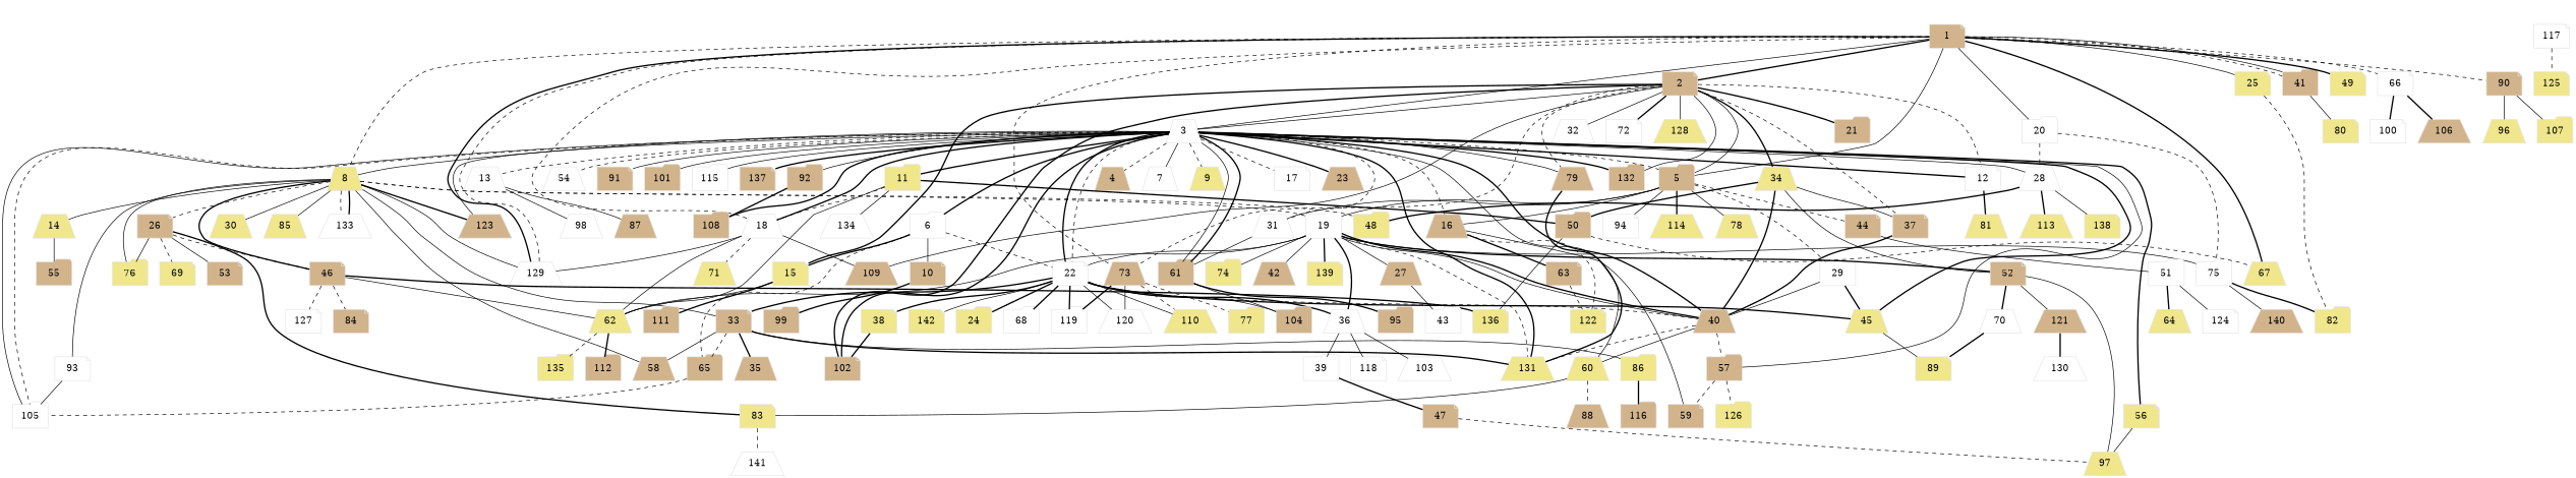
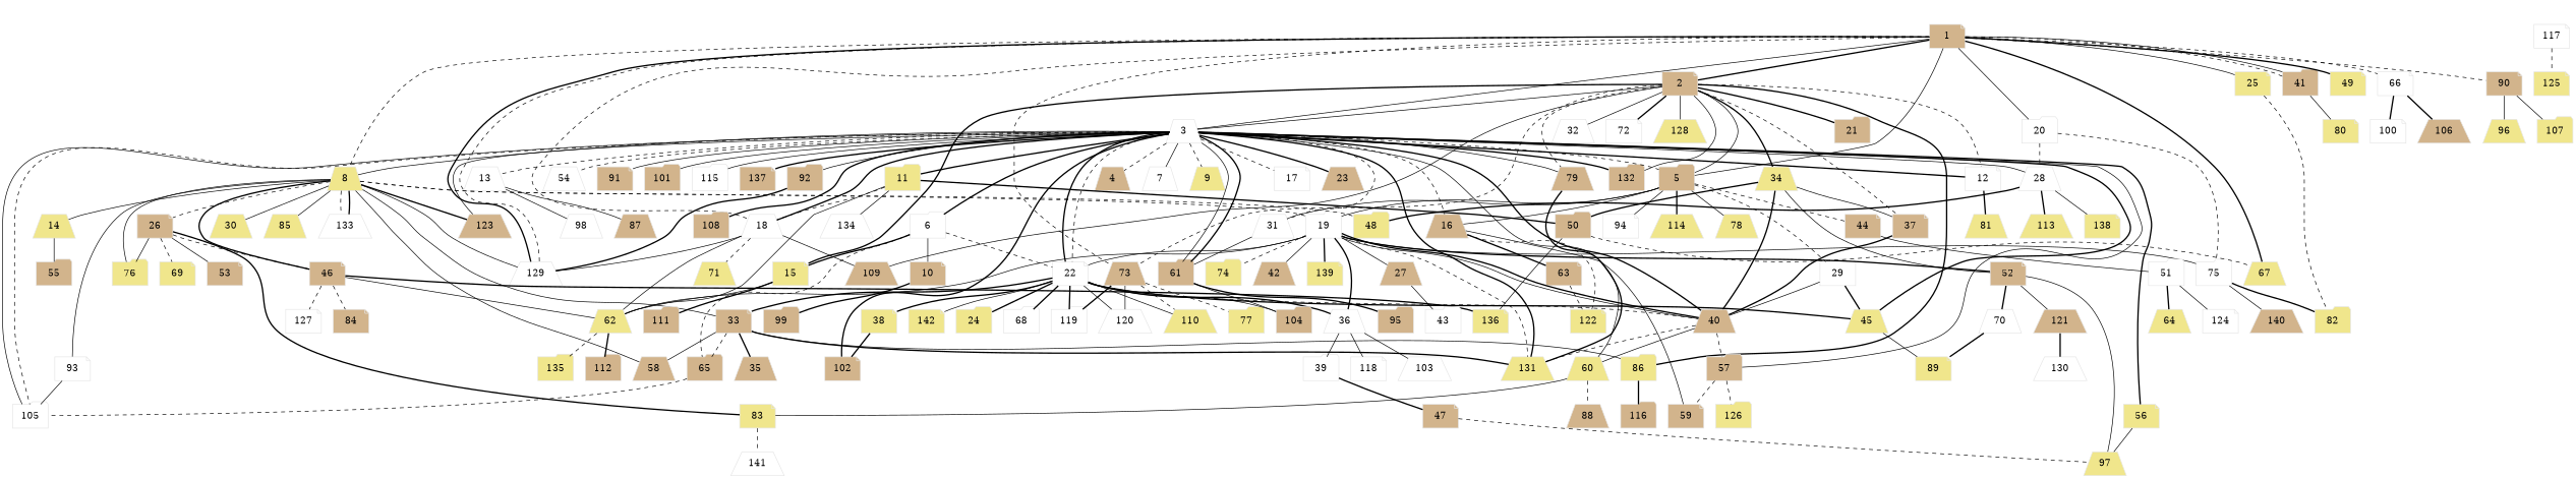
  graph {
    node [color=gray90 fillcolor=tan shape=trapezium style=filled]
    edge [style=solid]
    1 [shape=note]
    2 [shape=note]
    3 [fillcolor=white]
    5 [shape=folder]
    8 [fillcolor=khaki]
    18 [fillcolor=white]
    20 [fillcolor=white shape=folder]
    25 [fillcolor=khaki shape=note]
    41 [shape=folder]
    49 [fillcolor=khaki shape=note]
    66 [fillcolor=white shape=note]
    67 [fillcolor=khaki]
    73
    90 [shape=note]
    129 [fillcolor=white]
    12 [fillcolor=white shape=note]
    15 [fillcolor=khaki shape=note]
    21 [shape=folder]
    32 [fillcolor=white]
    34 [fillcolor=khaki]
    37 [shape=note]
    72 [fillcolor=white shape=note]
    79
    102 [shape=note]
    109
    128 [fillcolor=khaki]
    132 [shape=folder]
    4
    6 [fillcolor=white shape=folder]
    7 [fillcolor=white]
    9 [fillcolor=khaki]
    11 [fillcolor=khaki shape=folder]
    13 [fillcolor=white]
    16
    17 [fillcolor=white shape=note]
    22 [fillcolor=white shape=note]
    23
    28 [fillcolor=white]
    31 [fillcolor=white]
    40
    45 [fillcolor=khaki]
    54 [fillcolor=white]
    56 [fillcolor=khaki shape=note]
    57 [shape=folder]
    60 [fillcolor=khaki]
    61 [shape=folder]
    91 [shape=note]
    92 [shape=folder]
    101 [shape=folder]
    105 [fillcolor=white shape=folder]
    108 [shape=folder]
    115 [fillcolor=white shape=folder]
    123
    131 [fillcolor=khaki]
    137 [shape=note]
    19 [fillcolor=white shape=folder]
    29 [fillcolor=white shape=folder]
    44 [shape=note]
    78 [fillcolor=khaki]
    94 [fillcolor=white shape=note]
    114 [fillcolor=khaki]
    14 [fillcolor=khaki]
    26 [shape=note]
    30 [fillcolor=khaki]
    33 [shape=note]
    46 [shape=note]
    48 [fillcolor=khaki shape=folder]
    58
    76 [fillcolor=khaki shape=folder]
    85 [fillcolor=khaki]
    93 [fillcolor=white shape=note]
    133 [fillcolor=white]
    62 [fillcolor=khaki]
    71 [fillcolor=khaki]
    75 [fillcolor=white shape=folder]
    82 [fillcolor=khaki shape=folder]
    80 [fillcolor=khaki shape=note]
    100 [fillcolor=white shape=note]
    106
    110 [fillcolor=khaki]
    119 [fillcolor=white shape=folder]
    120 [fillcolor=white]
    77 [fillcolor=khaki shape=folder]
    96 [fillcolor=khaki]
    107 [fillcolor=khaki shape=folder]
    81 [fillcolor=khaki]
    111 [shape=folder]
    50 [shape=folder]
    52 [shape=note]
    10 [shape=note]
    65 [shape=folder]
    134 [fillcolor=white]
    87
    98 [fillcolor=white]
    59 [shape=note]
    63 [shape=note]
    122 [fillcolor=khaki shape=note]
    36 [fillcolor=white]
    24 [fillcolor=khaki shape=folder]
    38 [fillcolor=khaki shape=note]
    68 [fillcolor=white shape=folder]
    104 [shape=folder]
    142 [fillcolor=khaki shape=note]
    113 [fillcolor=khaki]
    138 [fillcolor=khaki shape=note]
    89 [fillcolor=khaki shape=note]
    97 [fillcolor=khaki]
    126 [fillcolor=khaki shape=folder]
    83 [fillcolor=khaki shape=note]
    88
    95 [shape=folder]
    117 [fillcolor=white shape=note]
    125 [fillcolor=khaki shape=note]
    27
    42
    74 [fillcolor=khaki shape=folder]
    139 [fillcolor=khaki shape=note]
    51 [fillcolor=white shape=folder]
    99 [shape=folder]
    55 [shape=folder]
    53 [shape=note]
    69 [fillcolor=khaki shape=note]
    35
    86 [fillcolor=khaki shape=folder]
    84 [shape=note]
    127 [fillcolor=white shape=note]
    136 [fillcolor=khaki shape=note]
    112 [shape=folder]
    135 [fillcolor=khaki shape=folder]
    43 [fillcolor=white shape=folder]
    39 [fillcolor=white shape=folder]
    103 [fillcolor=white]
    118 [fillcolor=white shape=note]
    70 [fillcolor=white]
    121
    140
    141 [fillcolor=white]
    116 [shape=folder]
    47 [shape=note]
    64 [fillcolor=khaki]
    124 [fillcolor=white shape=note]
    130 [fillcolor=white]
    1 -- 2 [style=bold]
    1 -- 3
    1 -- 5
    1 -- 8 [style=dashed]
    1 -- 18 [style=dashed]
    1 -- 20
    1 -- 25
    1 -- 41 [style=dashed]
    1 -- 41
    1 -- 49 [style=bold]
    1 -- 66 [style=dashed]
    1 -- 67 [style=bold]
    1 -- 73 [style=dashed]
    1 -- 90 [style=dashed]
    1 -- 129 [style=bold]
    1 -- 129 [style=dashed]
    2 -- 3
    2 -- 5
    2 -- 73 [style=dashed]
    2 -- 12 [style=dashed]
    2 -- 15 [style=bold]
    2 -- 21 [style=bold]
    2 -- 32
    2 -- 34 [style=bold]
    2 -- 37 [style=dashed]
    2 -- 72 [style=bold]
    2 -- 79 [style=dashed]
-   2 -- 102 [style=bold]
+   2 -- 86 [style=bold]
    2 -- 109
    2 -- 128
    2 -- 132
    3 -- 5 [style=dashed]
    3 -- 8
    3 -- 18 [style=bold]
    3 -- 12 [style=bold]
    3 -- 79
    3 -- 102 [style=bold]
    3 -- 132 [style=bold]
    3 -- 4 [style=dashed]
    3 -- 6 [style=bold]
    3 -- 7
    3 -- 9 [style=dashed]
    3 -- 11 [style=bold]
    3 -- 13 [style=dashed]
    3 -- 16 [style=dashed]
    3 -- 17 [style=dashed]
    3 -- 22 [style=bold]
    3 -- 22 [style=dashed]
    3 -- 23 [style=bold]
    3 -- 28
    3 -- 31 [style=dashed]
    3 -- 40 [style=bold]
    3 -- 45 [style=bold]
    3 -- 54 [style=dashed]
    3 -- 56 [style=bold]
    3 -- 57
    3 -- 60
    3 -- 61
    3 -- 61 [style=bold]
    3 -- 91
    3 -- 92
    3 -- 101
    3 -- 105
    3 -- 105 [style=dashed]
    3 -- 108 [style=bold]
    3 -- 115
    3 -- 123
    3 -- 131 [style=bold]
    3 -- 137 [style=bold]
    5 -- 16
    5 -- 31
    5 -- 19
    5 -- 29 [style=dashed]
    5 -- 44 [style=dashed]
    5 -- 78
    5 -- 94
    5 -- 114 [style=bold]
    8 -- 129
    8 -- 123 [style=bold]
    8 -- 19 [style=dashed]
    8 -- 14
    8 -- 26 [style=dashed]
    8 -- 30
    8 -- 33
    8 -- 46 [style=bold]
    8 -- 48 [style=dashed]
    8 -- 58
    8 -- 76
    8 -- 85
    8 -- 93
    8 -- 133 [style=dashed]
    8 -- 133 [style=bold]
    18 -- 129
    18 -- 109
    18 -- 62
    18 -- 71 [style=dashed]
    20 -- 28 [style=dashed]
    20 -- 75 [style=dashed]
    25 -- 82 [style=dashed]
    41 -- 80
    66 -- 100 [style=bold]
    66 -- 106 [style=bold]
    73 -- 110 [style=dashed]
    73 -- 119 [style=bold]
    73 -- 120
    73 -- 77 [style=dashed]
    90 -- 96
    90 -- 107
    12 -- 81 [style=bold]
    15 -- 62
    15 -- 111 [style=bold]
    34 -- 37
    34 -- 40 [style=bold]
    34 -- 50 [style=bold]
    34 -- 52
    37 -- 40 [style=bold]
    79 -- 131 [style=bold]
    6 -- 15 [style=bold]
    6 -- 22 [style=dashed]
    6 -- 10
    6 -- 65 [style=dashed]
    11 -- 18 [style=dashed]
    11 -- 62
    11 -- 50 [style=bold]
    11 -- 134
    13 -- 87
    13 -- 98
    16 -- 59
    16 -- 63 [style=bold]
    16 -- 122 [style=dashed]
    22 -- 40 [style=dashed]
    22 -- 45 [style=bold]
    22 -- 33 [style=bold]
    22 -- 110
    22 -- 119 [style=bold]
    22 -- 120
    22 -- 36 [style=bold]
    22 -- 24 [style=bold]
    22 -- 38 [style=bold]
    22 -- 68 [style=bold]
    22 -- 104
    22 -- 142
    28 -- 48 [style=bold]
    28 -- 113 [style=bold]
    28 -- 138
    31 -- 61
    40 -- 57 [style=dashed]
    40 -- 60
    40 -- 131 [style=dashed]
    45 -- 89
    56 -- 97
    57 -- 59 [style=dashed]
    57 -- 126 [style=dashed]
    60 -- 83
    60 -- 88 [style=dashed]
    61 -- 104
    61 -- 95 [style=bold]
-   92 -- 108 [style=bold]
+   92 -- 129 [style=bold]
    19 -- 22
    19 -- 40
    19 -- 40 [style=bold]
    19 -- 131 [style=dashed]
    19 -- 62
    19 -- 75
    19 -- 52 [style=bold]
    19 -- 36 [style=bold]
    19 -- 27
    19 -- 42
-   19 -- 74
+   19 -- 74 [style=dashed]
    19 -- 139 [style=bold]
    29 -- 40
    29 -- 45 [style=bold]
    44 -- 51
    14 -- 55
    26 -- 46 [style=dashed]
    26 -- 76
    26 -- 83 [style=bold]
    26 -- 53
    26 -- 69 [style=dashed]
    33 -- 131 [style=bold]
    33 -- 58
    33 -- 65 [style=dashed]
    33 -- 35 [style=bold]
    33 -- 86
    46 -- 62
    46 -- 84 [style=dashed]
    46 -- 127 [style=dashed]
    46 -- 136 [style=bold]
    93 -- 105
    62 -- 112 [style=bold]
    62 -- 135 [style=dashed]
    75 -- 82 [style=bold]
    75 -- 140
    50 -- 67 [style=dashed]
    50 -- 136
    52 -- 97
    52 -- 70 [style=bold]
    52 -- 121
    10 -- 99 [style=bold]
    65 -- 105 [style=dashed]
    63 -- 122 [style=dashed]
    36 -- 39
    36 -- 103
    36 -- 118
    38 -- 102 [style=bold]
    83 -- 141 [style=dashed]
    117 -- 125 [style=dashed]
    27 -- 43
    51 -- 64 [style=bold]
    51 -- 124
    86 -- 116 [style=bold]
    39 -- 47 [style=bold]
    70 -- 89 [style=bold]
    121 -- 130 [style=bold]
    47 -- 97 [style=dashed]
  }
